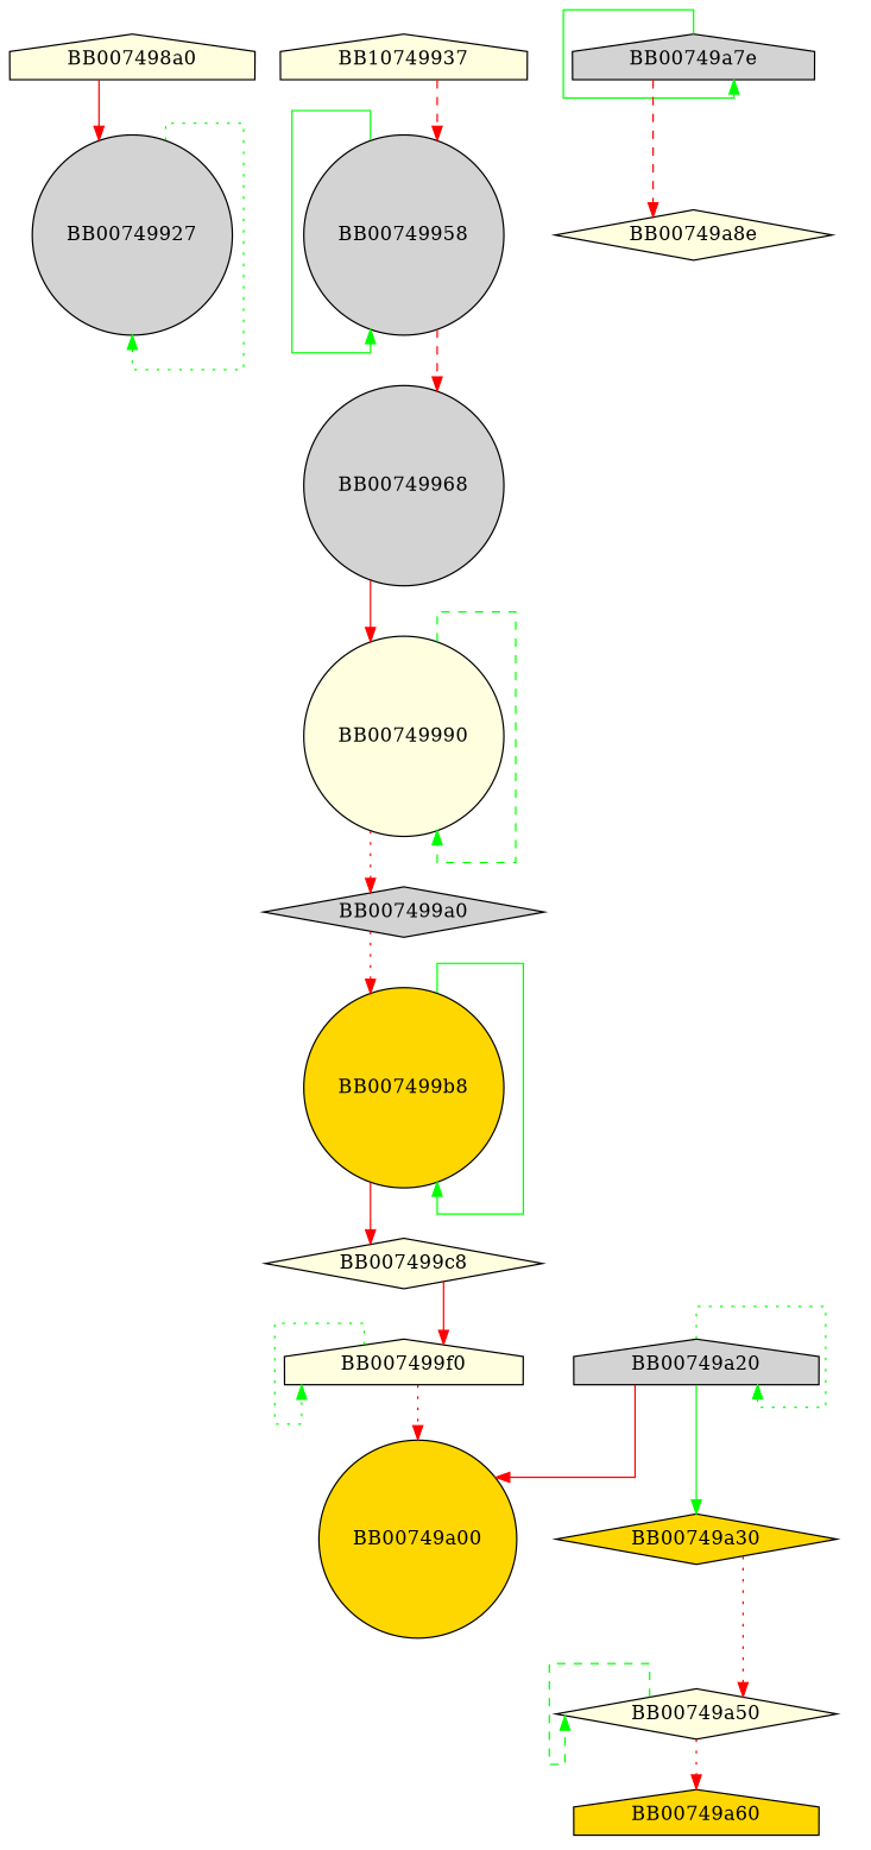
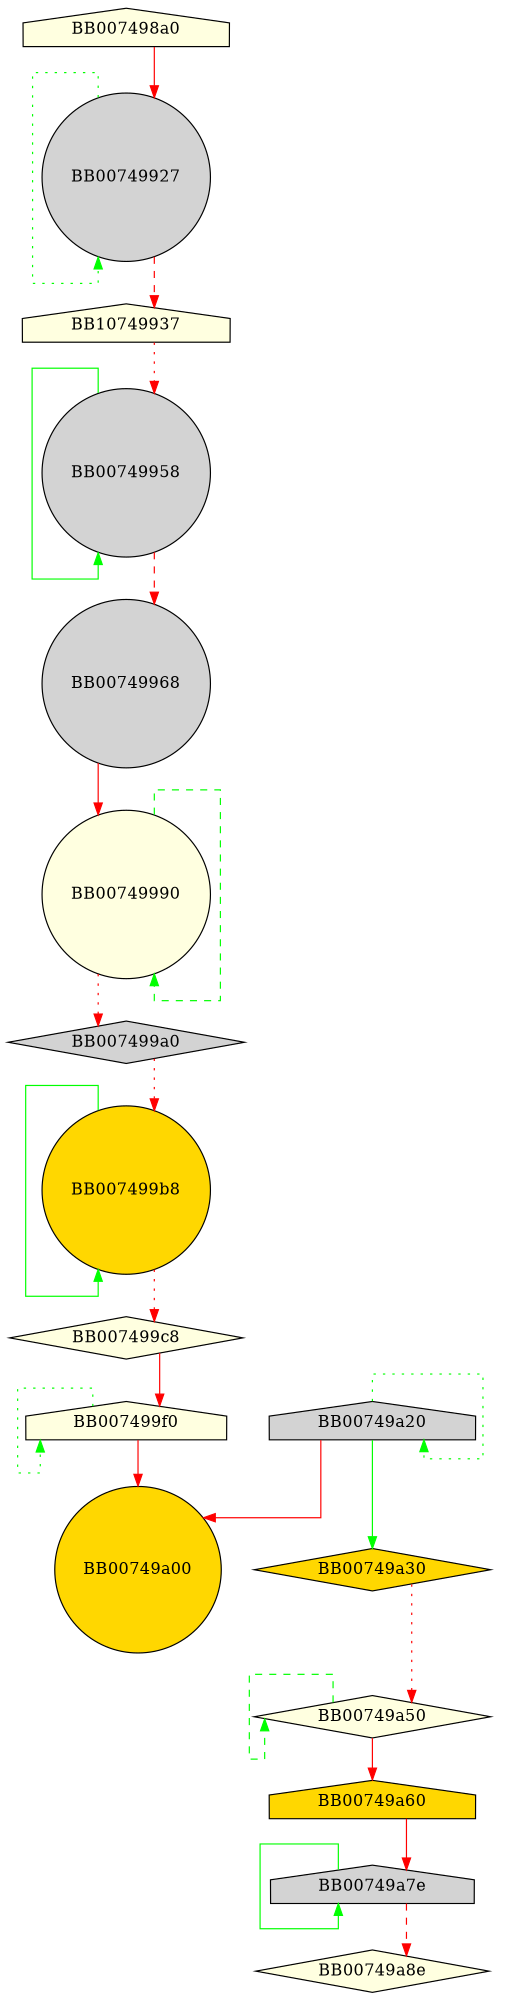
  digraph {
    splines=ortho
    node [fillcolor=lightyellow shape=circle style=filled]
    edge [color=red style=dotted]
    BB00749927 [fillcolor=lightgrey]
    BB007498a0 [shape=house]
    n3 [label=BB10749937 shape=house]
    BB00749958 [fillcolor=lightgrey]
    BB00749968 [fillcolor=lightgrey]
    BB00749990
    BB007499a0 [fillcolor=lightgrey shape=diamond]
    BB007499b8 [fillcolor=gold]
    BB007499c8 [shape=diamond]
    BB007499f0 [shape=house]
    BB00749a00 [fillcolor=gold]
    BB00749a20 [fillcolor=lightgrey shape=house]
    BB00749a30 [fillcolor=gold shape=diamond]
    BB00749a50 [shape=diamond]
    BB00749a60 [fillcolor=gold shape=house]
    BB00749a7e [fillcolor=lightgrey shape=house]
    BB00749a8e [shape=diamond]
    BB00749927 -> BB00749927 [color=green]
+   BB00749927 -> n3 [style=dashed]
    BB007498a0 -> BB00749927 [style=solid]
-   n3 -> BB00749958 [style=dashed]
+   n3 -> BB00749958
    BB00749958 -> BB00749958 [color=green style=solid]
    BB00749958 -> BB00749968 [style=dashed]
    BB00749968 -> BB00749990 [style=solid]
    BB00749990 -> BB00749990 [color=green style=dashed]
    BB00749990 -> BB007499a0
    BB007499a0 -> BB007499b8
    BB007499b8 -> BB007499b8 [color=green style=solid]
-   BB007499b8 -> BB007499c8 [style=solid]
+   BB007499b8 -> BB007499c8
    BB007499c8 -> BB007499f0 [style=solid]
    BB007499f0 -> BB007499f0 [color=green]
-   BB007499f0 -> BB00749a00
+   BB007499f0 -> BB00749a00 [style=solid]
    BB00749a20 -> BB00749a00 [style=solid]
    BB00749a20 -> BB00749a20 [color=green]
    BB00749a20 -> BB00749a30 [color=green style=solid]
    BB00749a30 -> BB00749a50
    BB00749a50 -> BB00749a50 [color=green style=dashed]
-   BB00749a50 -> BB00749a60
+   BB00749a50 -> BB00749a60 [style=solid]
+   BB00749a60 -> BB00749a7e [style=solid]
    BB00749a7e -> BB00749a7e [color=green style=solid]
    BB00749a7e -> BB00749a8e [style=dashed]
  }
